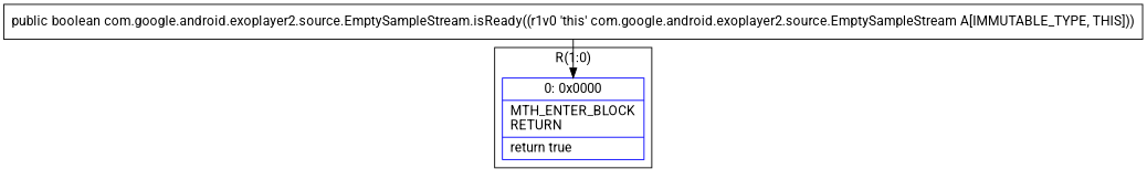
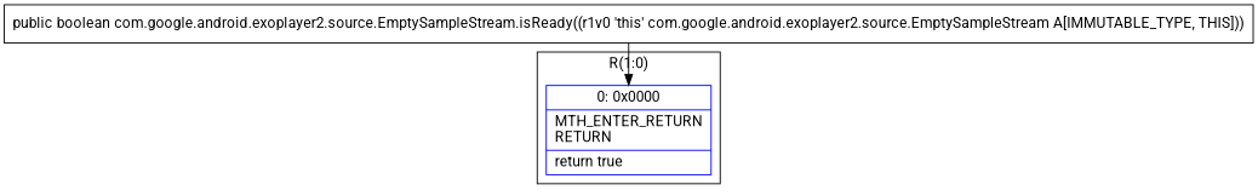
  digraph {
    fontname=Roboto
    node [shape=record fontname=Roboto]
-   n1 [color=blue label="{0\:\ 0x0000|MTH_ENTER_BLOCK\lRETURN\l|return true\l}"]
+   n1 [color=blue label="{0\:\ 0x0000|MTH_ENTER_RETURN\lRETURN\l|return true\l}"]
    n2 [label="{public boolean com.google.android.exoplayer2.source.EmptySampleStream.isReady((r1v0 'this' com.google.android.exoplayer2.source.EmptySampleStream A[IMMUTABLE_TYPE, THIS])) }"]
    subgraph cluster_1 {
      label="R(1:0)"
      n1
    }
    n2 -> n1 [fontname=Roboto]
  }
